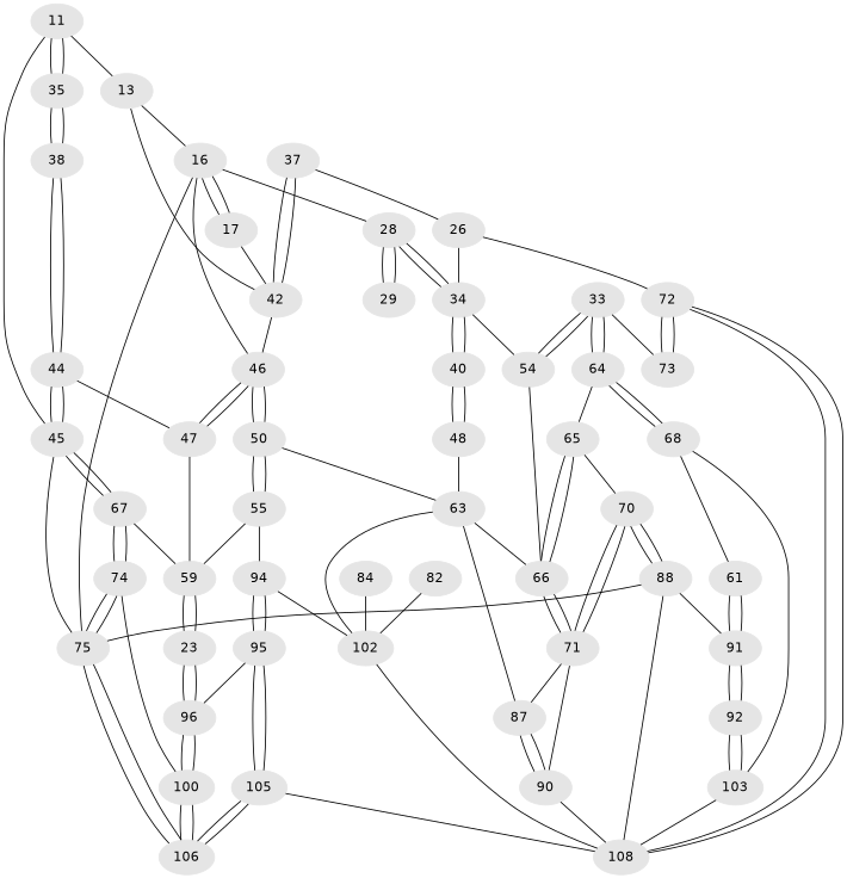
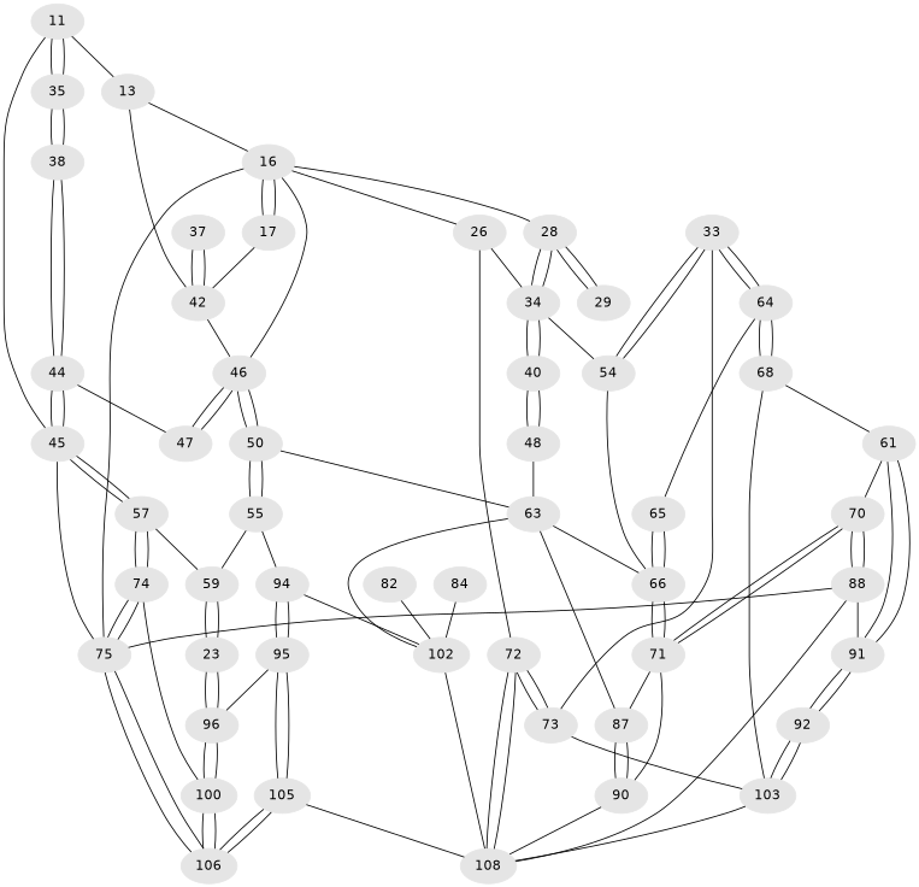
  graph {
    fontname="DejaVu Sans"
    node [color=gray90 fontname="DejaVu Sans" style=filled]
    edge [fontname="DejaVu Sans"]
    11 [super="+5+4"]
    13 [super="+10+9"]
    35
    45 [super="+3"]
    16 [super="+15+12"]
    42 [super="+39+36"]
    38
    75 [super="+2"]
-   57 [label=67]
+   57
    17
    26 [super="+21"]
    28 [super="+25+23+22"]
    46 [super="+41"]
    34 [super="+33+27"]
    72 [super="+19+43"]
    29
    47
    50
    106
    40 [super="+30+31"]
    54
    73 [super="+52"]
    108 [super="+107+97+104"]
    48
    66 [super="+61+60"]
    44
    37
    63 [super="+49+62"]
    59 [super="+56"]
    74
    n31 [label=55]
    n32 [label=23]
    87 [super="+77"]
    102 [super="+98+101+83+99"]
    94 [super="+80"]
    n36 [label=33]
    64
    65
    68
    103 [super="+85+86"]
    71
    100
    95
    96
    90
    n46 [label=61]
    70
    91
    88
    92
    82
    84
    105
    11 -- 13 [weight=2]
    11 -- 35 [weight=2]
    11 -- 35
    11 -- 45
    13 -- 16 [weight=2]
    13 -- 42
    35 -- 38
    35 -- 38
    45 -- 75
    45 -- 57
    45 -- 57
    16 -- 75
    16 -- 17 [weight=2]
    16 -- 17
-   37 -- 26
+   16 -- 26
    16 -- 28
    16 -- 46
    42 -- 46
    38 -- 44
    38 -- 44
    75 -- 106
    75 -- 106
    57 -- 59
    57 -- 74
    57 -- 74
    17 -- 42
    26 -- 34 [weight=2]
    26 -- 72 [weight=2]
    28 -- 34 [weight=2]
    28 -- 34
    28 -- 29 [weight=2]
    28 -- 29
    46 -- 47
    46 -- 47
    46 -- 50
    46 -- 50
    34 -- 40
    34 -- 40
    34 -- 54
    72 -- 73 [weight=2]
    72 -- 73
    72 -- 108
    72 -- 108
-   47 -- 59
    50 -- 63
    50 -- n31
    50 -- n31
    40 -- 48 [weight=2]
    40 -- 48
    54 -- 66
+   73 -- 103 [weight=2]
    48 -- 63
    66 -- 71
    66 -- 71
    44 -- 45
    44 -- 45
    44 -- 47
    37 -- 42 [weight=2]
    37 -- 42
    63 -- 66
    63 -- 87
    63 -- 102
    59 -- n32 [weight=2]
    59 -- n32
    74 -- 75
    74 -- 75
    74 -- 100
    n31 -- 59
    n31 -- 94
    n32 -- 96
    n32 -- 96
    87 -- 90
    87 -- 90
    102 -- 108 [weight=2]
    94 -- 102 [weight=2]
    94 -- 95
    94 -- 95
    n36 -- 54
    n36 -- 54
    n36 -- 73
    n36 -- 64
    n36 -- 64
    64 -- 65
    64 -- 68
    64 -- 68
    65 -- 66 [weight=2]
    65 -- 66
    68 -- 103
    68 -- n46
    103 -- 108
    71 -- 87
    71 -- 90
    100 -- 106
    100 -- 106
    95 -- 96
    95 -- 105
    95 -- 105
    96 -- 100
    96 -- 100
    90 -- 108
-   65 -- 70
+   n46 -- 70
    n46 -- 91
    n46 -- 91
    70 -- 71
    70 -- 71
    70 -- 88
    70 -- 88
    91 -- 92
    91 -- 92
    88 -- 75 [weight=2]
    88 -- 108
    88 -- 91
    92 -- 103 [weight=2]
    92 -- 103
    82 -- 102
    84 -- 102 [weight=3]
    105 -- 106
    105 -- 106
    105 -- 108
  }
